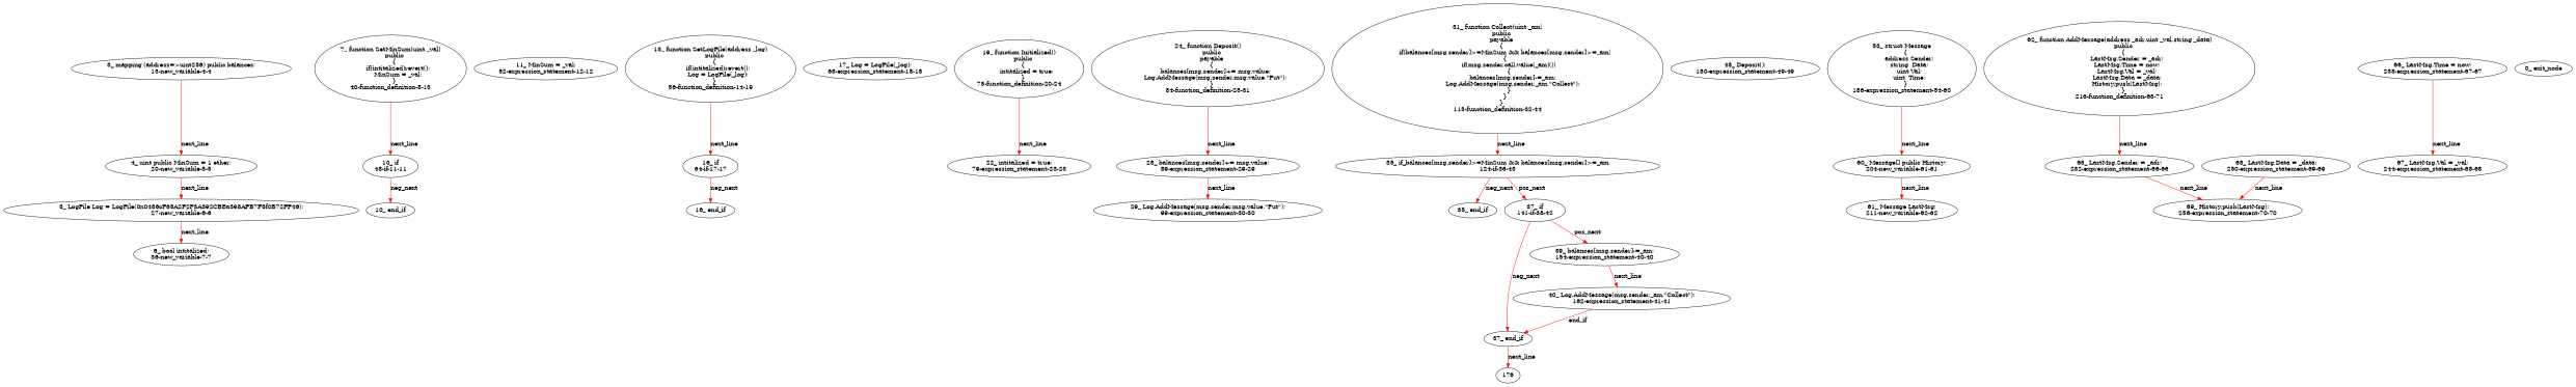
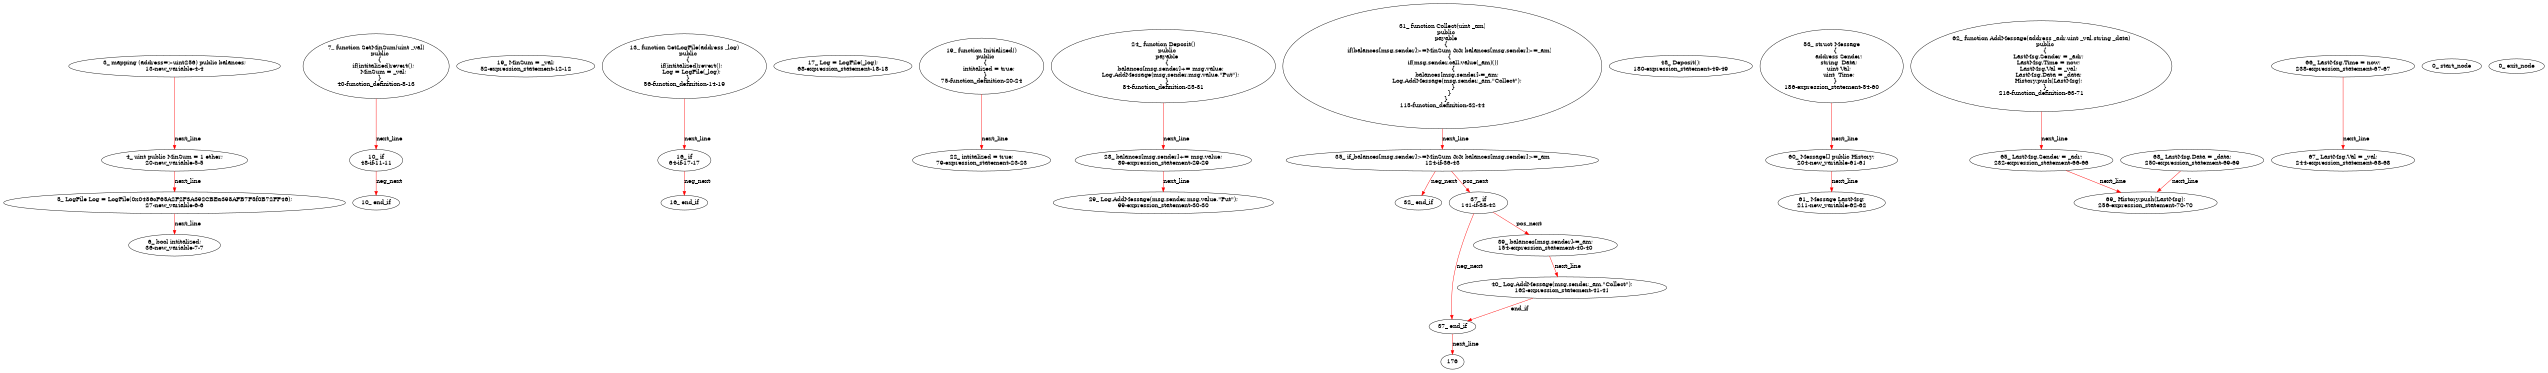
  digraph {
    node [type_label=expression_statement]
    edge [color=red controlflow_type=next_line edge_type=CFG_edge]
    n1 [label="3_ mapping (address=>uint256) public balances;\n13-new_variable-4-4" type_label=new_variable]
    n2 [label="4_ uint public MinSum = 1 ether;\n20-new_variable-5-5" type_label=new_variable]
    n3 [label="5_ LogFile Log = LogFile(0x0486cF65A2F2F3A392CBEa398AFB7F5f0B72FF46);\n27-new_variable-6-6" type_label=new_variable]
    n4 [label="6_ bool intitalized;\n36-new_variable-7-7" type_label=new_variable]
    n5 [label="7_ function SetMinSum(uint _val)\n    public\n    {\n        if(intitalized)revert();\n        MinSum = _val;\n    }\n40-function_definition-8-13" method="SetMinSum(uint _val)" type_label=function_definition]
    n6 [label="10_ if\n48-if-11-11" method="SetMinSum(uint _val)" type_label=if]
    n7 [label="10_ end_if" method="SetMinSum(uint _val)" type_label=end_if]
-   n8 [label="11_ MinSum = _val;\n52-expression_statement-12-12" method="SetMinSum(uint _val)"]
+   n8 [label="19_ MinSum = _val;\n52-expression_statement-12-12" method="SetMinSum(uint _val)"]
    n9 [label="13_ function SetLogFile(address _log)\n    public\n    {\n        if(intitalized)revert();\n        Log = LogFile(_log);\n    }\n56-function_definition-14-19" method="SetLogFile(address _log)" type_label=function_definition]
    n10 [label="16_ if\n64-if-17-17" method="SetLogFile(address _log)" type_label=if]
    n11 [label="16_ end_if" method="SetLogFile(address _log)" type_label=end_if]
    n12 [label="17_ Log = LogFile(_log);\n68-expression_statement-18-18" method="SetLogFile(address _log)"]
    n13 [label="19_ function Initialized()\n    public\n    {\n        intitalized = true;\n    }\n75-function_definition-20-24" method="Initialized()" type_label=function_definition]
    n14 [label="22_ intitalized = true;\n79-expression_statement-23-23" method="Initialized()"]
    n15 [label="24_ function Deposit()\n    public\n    payable\n    {\n        balances[msg.sender]+= msg.value;\n        Log.AddMessage(msg.sender,msg.value,\"Put\");\n    }\n84-function_definition-25-31" method="Deposit()" type_label=function_definition]
    n16 [label="28_ balances[msg.sender]+= msg.value;\n89-expression_statement-29-29" method="Deposit()"]
    n17 [label="29_ Log.AddMessage(msg.sender,msg.value,\"Put\");\n99-expression_statement-30-30" method="Deposit()"]
    n18 [label="31_ function Collect(uint _am)\n    public\n    payable\n    {\n        if(balances[msg.sender]>=MinSum && balances[msg.sender]>=_am)\n        {\n            if(msg.sender.call.value(_am)())\n            {\n                balances[msg.sender]-=_am;\n                Log.AddMessage(msg.sender,_am,\"Collect\");\n            }\n        }\n    }\n115-function_definition-32-44" method="Collect(uint _am)" type_label=function_definition]
    n19 [label="35_ if_balances[msg.sender]>=MinSum && balances[msg.sender]>=_am\n124-if-36-43" method="Collect(uint _am)" type_label=if]
-   n20 [label="35_ end_if" method="Collect(uint _am)" type_label=end_if]
+   n20 [label="32_ end_if" method="Collect(uint _am)" type_label=end_if]
    n21 [label="37_ if\n141-if-38-42" method="Collect(uint _am)" type_label=if]
    n22 [label="37_ end_if" method="Collect(uint _am)" type_label=end_if]
    n23 [label="39_ balances[msg.sender]-=_am;\n154-expression_statement-40-40" method="Collect(uint _am)"]
    176 [type_label=""]
    n25 [label="40_ Log.AddMessage(msg.sender,_am,\"Collect\");\n162-expression_statement-41-41" method="Collect(uint _am)"]
    n26 [label="48_ Deposit();\n180-expression_statement-49-49"]
    n27 [label="53_ struct Message\n    {\n        address Sender;\n        string  Data;\n        uint Val;\n        uint  Time;\n    }\n186-expression_statement-54-60" method="Message()"]
    n28 [label="60_ Message[] public History;\n204-new_variable-61-61" type_label=new_variable]
    n29 [label="61_ Message LastMsg;\n211-new_variable-62-62" type_label=new_variable]
    n30 [label="62_ function AddMessage(address _adr,uint _val,string _data)\n    public\n    {\n        LastMsg.Sender = _adr;\n        LastMsg.Time = now;\n        LastMsg.Val = _val;\n        LastMsg.Data = _data;\n        History.push(LastMsg);\n    }\n216-function_definition-63-71" method="AddMessage(address _adr,uint _val,string _data)" type_label=function_definition]
    n31 [label="65_ LastMsg.Sender = _adr;\n232-expression_statement-66-66" method="AddMessage(address _adr,uint _val,string _data)"]
    n32 [label="69_ History.push(LastMsg);\n256-expression_statement-70-70" method="AddMessage(address _adr,uint _val,string _data)"]
    n33 [label="66_ LastMsg.Time = now;\n238-expression_statement-67-67" method="AddMessage(address _adr,uint _val,string _data)"]
    n34 [label="67_ LastMsg.Val = _val;\n244-expression_statement-68-68" method="AddMessage(address _adr,uint _val,string _data)"]
    n35 [label="68_ LastMsg.Data = _data;\n250-expression_statement-69-69" method="AddMessage(address _adr,uint _val,string _data)"]
+   n36 [label="0_ start_node" type_label=start]
    n37 [label="0_ exit_node" type_label=exit]
    n1 -> n2 [label=next_line]
    n2 -> n3 [label=next_line]
    n3 -> n4 [label=next_line]
    n5 -> n6 [label=next_line]
    n6 -> n7 [controlflow_type=neg_next label=neg_next]
    n9 -> n10 [label=next_line]
    n10 -> n11 [controlflow_type=neg_next label=neg_next]
    n13 -> n14 [label=next_line]
    n15 -> n16 [label=next_line]
    n16 -> n17 [label=next_line]
    n18 -> n19 [label=next_line]
    n19 -> n20 [controlflow_type=neg_next label=neg_next]
    n19 -> n21 [controlflow_type=pos_next label=pos_next]
    n21 -> n22 [controlflow_type=neg_next label=neg_next]
    n21 -> n23 [controlflow_type=pos_next label=pos_next]
    n22 -> 176 [label=next_line]
    n23 -> n25 [label=next_line]
    n25 -> n22 [controlflow_type=end_if label=end_if]
    n27 -> n28 [label=next_line]
    n28 -> n29 [label=next_line]
    n30 -> n31 [label=next_line]
    n31 -> n32 [label=next_line]
    n33 -> n34 [label=next_line]
    n35 -> n32 [label=next_line]
  }
